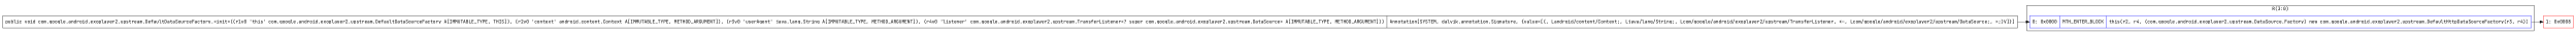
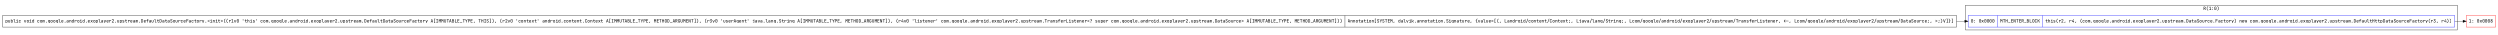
  digraph {
    rankdir=LR
    fontname="JetBrains Mono"
    node [shape=record fontname="JetBrains Mono"]
    edge [fontname="JetBrains Mono"]
    n1 [color=blue label="{0\:\ 0x0000|MTH_ENTER_BLOCK\l|this(r2, r4, (com.google.android.exoplayer2.upstream.DataSource.Factory) new com.google.android.exoplayer2.upstream.DefaultHttpDataSourceFactory(r3, r4))\l}"]
    n2 [color=red label="{1\:\ 0x0008}"]
    n3 [label="{public void com.google.android.exoplayer2.upstream.DefaultDataSourceFactory.\<init\>((r1v0 'this' com.google.android.exoplayer2.upstream.DefaultDataSourceFactory A[IMMUTABLE_TYPE, THIS]), (r2v0 'context' android.content.Context A[IMMUTABLE_TYPE, METHOD_ARGUMENT]), (r3v0 'userAgent' java.lang.String A[IMMUTABLE_TYPE, METHOD_ARGUMENT]), (r4v0 'listener' com.google.android.exoplayer2.upstream.TransferListener\<? super com.google.android.exoplayer2.upstream.DataSource\> A[IMMUTABLE_TYPE, METHOD_ARGUMENT]))  | Annotation[SYSTEM, dalvik.annotation.Signature, \{value=[(, Landroid\/content\/Context;, Ljava\/lang\/String;, Lcom\/google\/android\/exoplayer2\/upstream\/TransferListener, \<\-, Lcom\/google\/android\/exoplayer2\/upstream\/DataSource;, \>;)V]\}]\l}"]
    subgraph cluster_1 {
-     label="R(3:0)"
+     label="R(1:0)"
      n1
    }
    n1 -> n2
    n3 -> n1
  }
